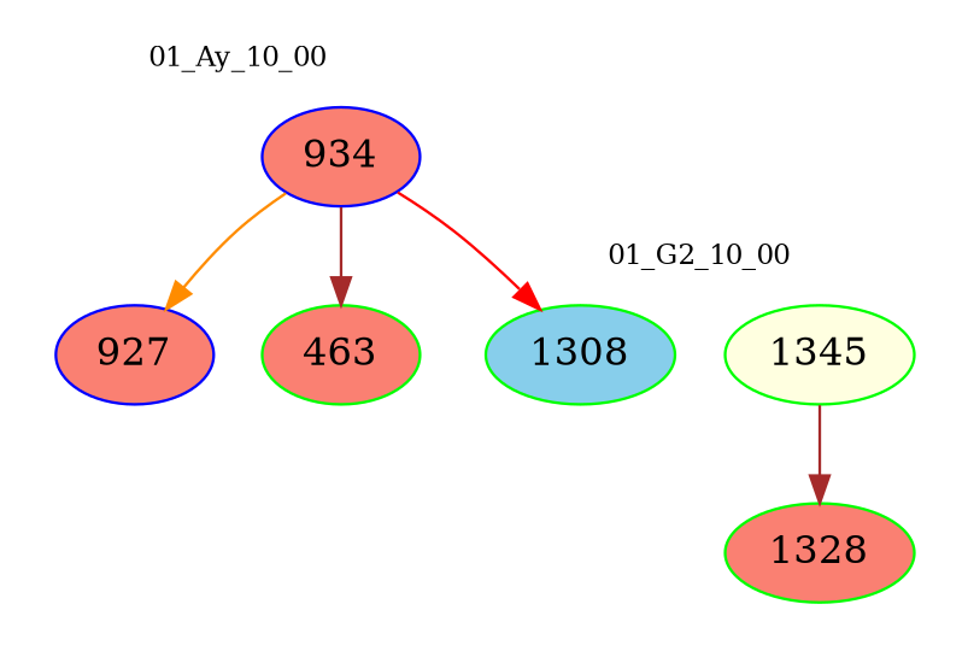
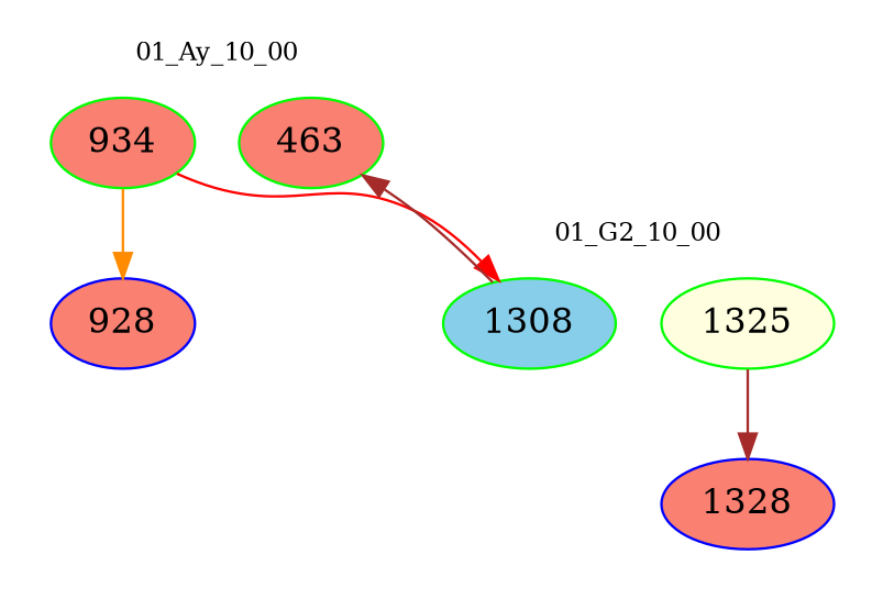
  digraph {
    node [color=green fillcolor=salmon style=filled]
    edge [color=brown]
-   n1 [color=blue label=934]
-   n2 [color=blue label=927]
+   n1 [label=934]
+   n2 [color=blue label=928]
    n3 [label=463]
-   n4 [fillcolor=lightyellow label=1345]
+   n4 [fillcolor=lightyellow label=1325]
    n5 [fillcolor=skyblue label=1308]
-   n6 [label=1328]
+   n6 [color=blue label=1328]
    subgraph cluster_1 {
      color=white
      fontsize=10
      label="01_Ay_10_00"
      n1
      n2
      n3
    }
    subgraph cluster_2 {
      color=white
      fontsize=10
      label="01_G2_10_00"
      n4
      n5
      n6
    }
    n1 -> n2 [color=darkorange]
-   n1 -> n3
+   n5 -> n3
    n1 -> n5 [color=red]
    n4 -> n6
  }
